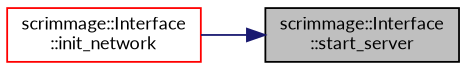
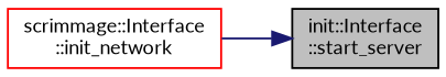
  digraph {
    rankdir=RL
    fontname=Lato
    node [fontname=Lato fontsize=10 shape=record style=filled]
-   n1 [color=black fillcolor=grey75 fontcolor=black height=0.2 label="scrimmage::Interface\l::start_server" width=0.4]
+   n1 [color=black fillcolor=grey75 fontcolor=black height=0.2 label="init::Interface\l::start_server" width=0.4]
    n2 [color=red fillcolor=white height=0.2 label="scrimmage::Interface\l::init_network" width=0.4]
    n1 -> n2 [color=midnightblue dir=back fontname=Lato fontsize=10 labelfontname=Helvetica labelfontsize=10 style=solid]
  }
